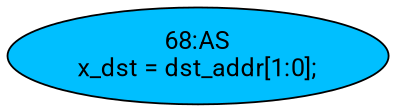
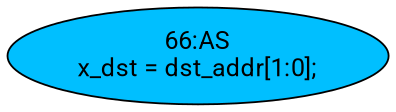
  strict digraph {
    fontname=Roboto
-   n1 [ast="<pyverilog.vparser.ast.Assign object at 0x7fdf564d1490>" def_var="['x_dst']" fillcolor=deepskyblue label="68:AS\nx_dst = dst_addr[1:0];" statements="[]" style=filled typ=Assign use_var="['dst_addr']" fontname=Roboto]
+   n1 [ast="<pyverilog.vparser.ast.Assign object at 0x7fdf564d1490>" def_var="['x_dst']" fillcolor=deepskyblue label="66:AS\nx_dst = dst_addr[1:0];" statements="[]" style=filled typ=Assign use_var="['dst_addr']" fontname=Roboto]
  }
